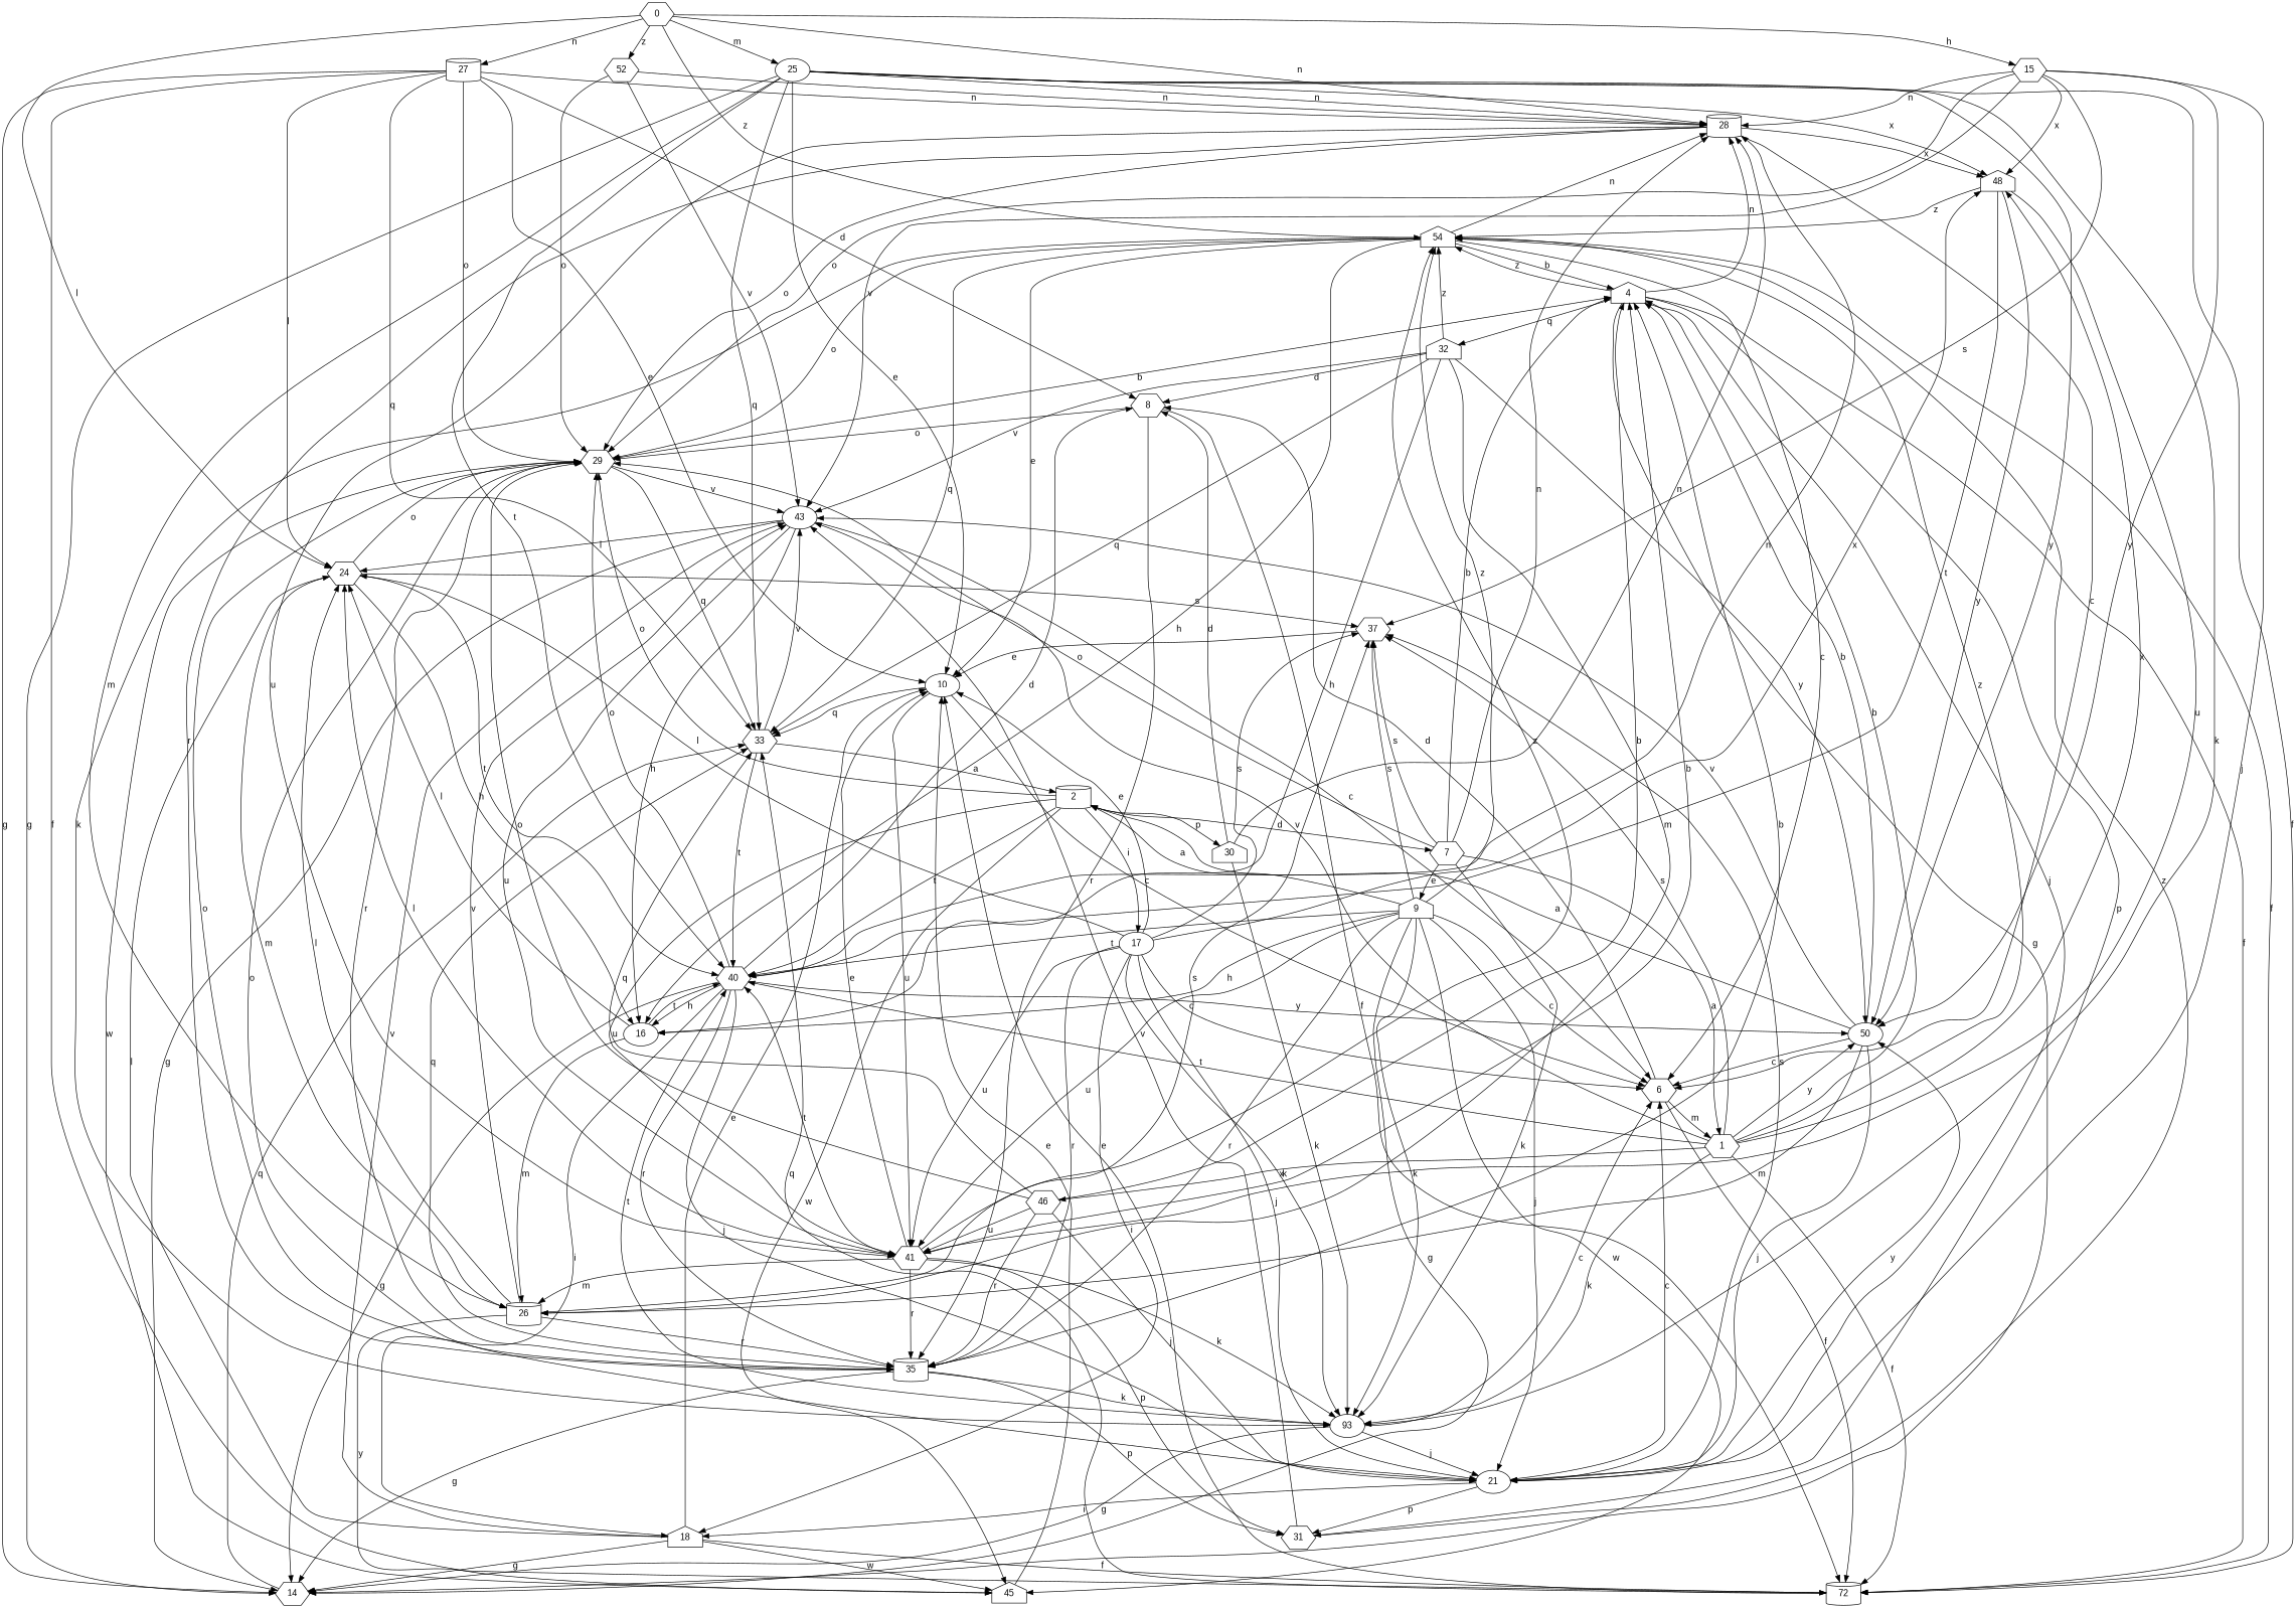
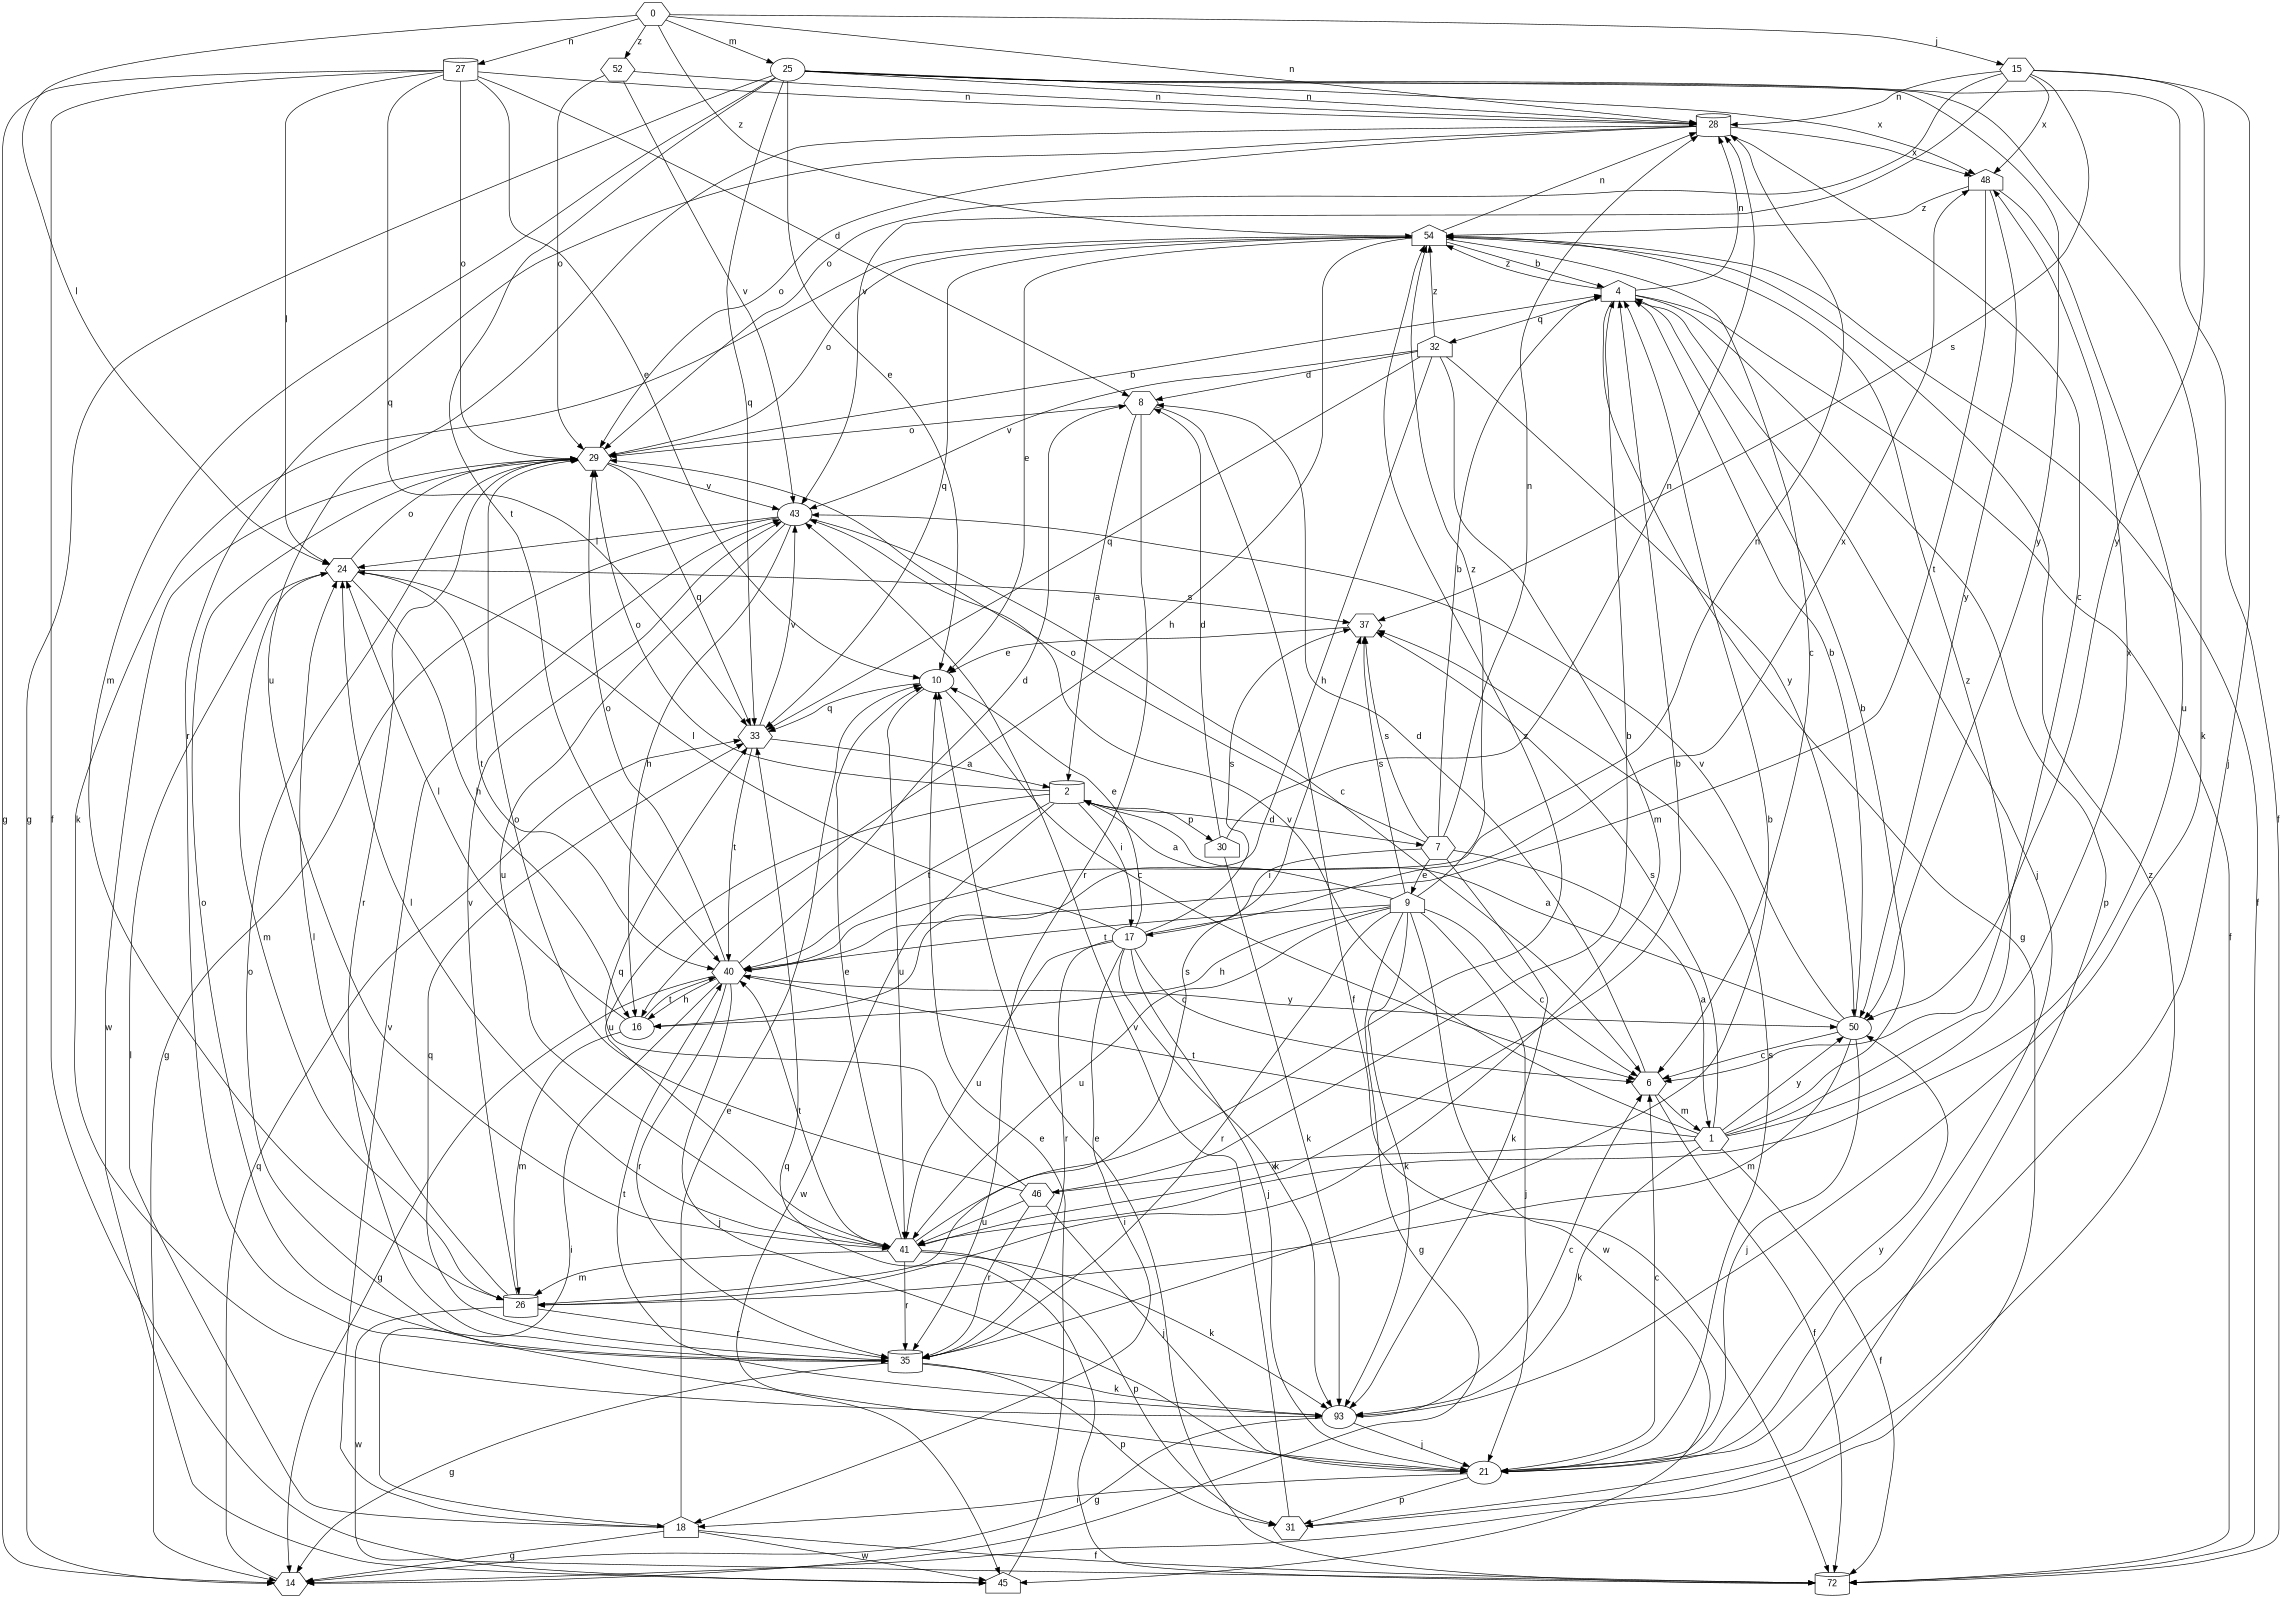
  strict digraph {
    fontname="Liberation Sans"
    node [fontname="Liberation Sans" shape=hexagon]
    edge [fontname="Liberation Sans"]
    0
    15
    24
    25 [shape=ellipse]
    27 [shape=cylinder]
    28 [shape=cylinder]
    n7 [label=52]
    54 [shape=house]
    37
    43 [shape=ellipse]
    48 [shape=house]
    50 [shape=ellipse]
    29
    21 [shape=ellipse]
    40
    16 [shape=ellipse]
    26 [shape=cylinder]
    n18 [label=72 shape=cylinder]
    n19 [label=93 shape=ellipse]
    14
    10 [shape=ellipse]
    33
    8
    41
    6
    35 [shape=cylinder]
    4 [shape=house]
    1
    46
    31
    32 [shape=house]
    18 [shape=house]
    2 [shape=cylinder]
    7
    17 [shape=ellipse]
    30 [shape=house]
    45 [shape=house]
    9 [shape=house]
-   0 -> 15 [label=h]
+   0 -> 15 [label=j]
    0 -> 24 [label=l]
    0 -> 25 [label=m]
    0 -> 27 [label=n]
    0 -> 28 [label=n]
    0 -> n7 [label=z]
    0 -> 54 [label=z]
    15 -> 28 [label=n]
    15 -> 37 [label=s]
    15 -> 43 [label=v]
    15 -> 48 [label=x]
    15 -> 50 [label=y]
    15 -> 29 [label=o]
    15 -> 21 [label=j]
    24 -> 37 [label=s]
    24 -> 29 [label=o]
    24 -> 40 [label=t]
    24 -> 16 [label=h]
    24 -> 26 [label=m]
    25 -> 28 [label=n]
    25 -> 48 [label=x]
    25 -> 50 [label=y]
    25 -> 40 [label=t]
    25 -> 26 [label=m]
    25 -> n18 [label=f]
    25 -> n19 [label=k]
    25 -> 14 [label=g]
    25 -> 10 [label=e]
    25 -> 33 [label=q]
    27 -> 24 [label=l]
    27 -> 28 [label=n]
    27 -> 29 [label=o]
    27 -> n18 [label=f]
    27 -> 14 [label=g]
    27 -> 10 [label=e]
    27 -> 33 [label=q]
    27 -> 8 [label=d]
    28 -> 48 [label=x]
    28 -> 29 [label=o]
    28 -> 41 [label=u]
    28 -> 6 [label=c]
    28 -> 35 [label=r]
    n7 -> 28 [label=n]
    n7 -> 43 [label=v]
    n7 -> 29 [label=o]
    54 -> 28 [label=n]
    54 -> 29 [label=o]
    54 -> 16 [label=h]
    54 -> n18 [label=f]
    54 -> n19 [label=k]
    54 -> 10 [label=e]
    54 -> 33 [label=q]
    54 -> 6 [label=c]
    54 -> 4 [label=b]
    37 -> 10 [label=e]
    43 -> 24 [label=l]
    43 -> 16 [label=h]
    43 -> 14 [label=g]
    43 -> 41 [label=u]
    43 -> 6 [label=c]
    48 -> 54 [label=z]
    48 -> 50 [label=y]
    48 -> 40 [label=t]
    48 -> 41 [label=u]
    50 -> 43 [label=v]
    50 -> 21 [label=j]
    50 -> 26 [label=m]
    50 -> 6 [label=c]
    50 -> 4 [label=b]
    50 -> 2 [label=a]
    29 -> 43 [label=v]
    29 -> 33 [label=q]
    29 -> 35 [label=r]
    29 -> 4 [label=b]
    29 -> 45 [label=w]
    21 -> 37 [label=s]
    21 -> 50 [label=y]
    21 -> 29 [label=o]
    21 -> 6 [label=c]
    21 -> 31 [label=p]
    21 -> 18 [label=i]
    40 -> 28 [label=n]
    40 -> 50 [label=y]
    40 -> 29 [label=o]
    40 -> 21 [label=j]
    40 -> 16 [label=h]
    40 -> 14 [label=g]
    40 -> 8 [label=d]
    40 -> 35 [label=r]
    40 -> 18 [label=i]
    16 -> 24 [label=l]
    16 -> 40 [label=t]
    16 -> 26 [label=m]
    26 -> 24 [label=l]
    26 -> 37 [label=s]
    26 -> 43 [label=v]
    26 -> 35 [label=r]
-   26 -> 45 [label=y]
+   26 -> 45 [label=w]
    n18 -> 10 [label=e]
    n18 -> 33 [label=q]
    n19 -> 21 [label=j]
    n19 -> 40 [label=t]
    n19 -> 14 [label=g]
    n19 -> 6 [label=c]
    14 -> 33 [label=q]
    10 -> 33 [label=q]
    10 -> 41 [label=u]
    10 -> 6 [label=c]
    33 -> 43 [label=v]
    33 -> 40 [label=t]
    33 -> 2 [label=a]
    8 -> 29 [label=o]
    8 -> n18 [label=f]
    8 -> 35 [label=r]
+   8 -> 2 [label=a]
    41 -> 24 [label=l]
    41 -> 54 [label=z]
    41 -> 40 [label=t]
    41 -> 26 [label=m]
    41 -> n19 [label=k]
    41 -> 10 [label=e]
    41 -> 35 [label=r]
    41 -> 4 [label=b]
    41 -> 31 [label=p]
    6 -> n18 [label=f]
    6 -> 8 [label=d]
    6 -> 1 [label=m]
    35 -> 29 [label=o]
    35 -> n19 [label=k]
    35 -> 14 [label=g]
    35 -> 33 [label=q]
    35 -> 4 [label=b]
    35 -> 31 [label=p]
    4 -> 28 [label=n]
    4 -> 54 [label=z]
    4 -> 21 [label=j]
    4 -> n18 [label=f]
    4 -> 14 [label=g]
    4 -> 31 [label=p]
    4 -> 32 [label=q]
    1 -> 54 [label=z]
    1 -> 37 [label=s]
    1 -> 43 [label=v]
    1 -> 48 [label=x]
    1 -> 50 [label=y]
    1 -> 40 [label=t]
    1 -> n18 [label=f]
    1 -> n19 [label=k]
    1 -> 4 [label=b]
    1 -> 46 [label=x]
    46 -> 29 [label=o]
    46 -> 21 [label=j]
    46 -> 33 [label=q]
    46 -> 41 [label=u]
    46 -> 35 [label=r]
    46 -> 4 [label=b]
    31 -> 54 [label=z]
    31 -> 43 [label=v]
    32 -> 54 [label=z]
    32 -> 43 [label=v]
    32 -> 50 [label=y]
    32 -> 16 [label=h]
    32 -> 26 [label=m]
    32 -> 33 [label=q]
    32 -> 8 [label=d]
    18 -> 24 [label=l]
    18 -> 43 [label=v]
    18 -> n18 [label=f]
    18 -> 14 [label=g]
    18 -> 10 [label=e]
    18 -> 45 [label=w]
    2 -> 29 [label=o]
    2 -> 40 [label=t]
    2 -> 41 [label=u]
    2 -> 7 [label=d]
    2 -> 17 [label=i]
    2 -> 30 [label=p]
    2 -> 45 [label=w]
    7 -> 28 [label=n]
    7 -> 37 [label=s]
    7 -> 29 [label=o]
    7 -> n19 [label=k]
    7 -> 4 [label=b]
    7 -> 1 [label=a]
+   7 -> 17 [label=i]
    7 -> 9 [label=e]
    17 -> 24 [label=l]
    17 -> 37 [label=s]
    17 -> 48 [label=x]
    17 -> 21 [label=j]
    17 -> n19 [label=k]
    17 -> 10 [label=e]
    17 -> 41 [label=u]
    17 -> 6 [label=c]
    17 -> 35 [label=r]
    17 -> 18 [label=i]
    30 -> 28 [label=n]
    30 -> n19 [label=k]
    30 -> 8 [label=d]
    45 -> 10 [label=e]
    9 -> 54 [label=z]
    9 -> 37 [label=s]
    9 -> 21 [label=j]
    9 -> 40 [label=t]
    9 -> 16 [label=h]
    9 -> n19 [label=k]
    9 -> 14 [label=g]
    9 -> 41 [label=u]
    9 -> 6 [label=c]
    9 -> 35 [label=r]
    9 -> 2 [label=a]
    9 -> 45 [label=w]
  }
